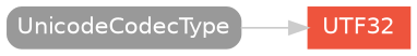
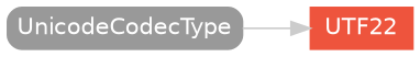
  strict digraph {
    rankdir=LR
    node [fontcolor=white fontname=Helvetica fontsize=12 margin="0.07,0.05" shape=box]
-   UTF32 [color="#ee543d" fillcolor="#ee543d" height=0.3 style=filled]
+   UTF32 [color="#ee543d" fillcolor="#ee543d" height=0.3 style=filled label=UTF22]
    UnicodeCodecType [color="#999999" fillcolor="#999999" height=0.3 style="filled,rounded"]
    subgraph sub_1 {
      rank=max
      UTF32
    }
    UnicodeCodecType -> UTF32 [color="#cccccc"]
  }
